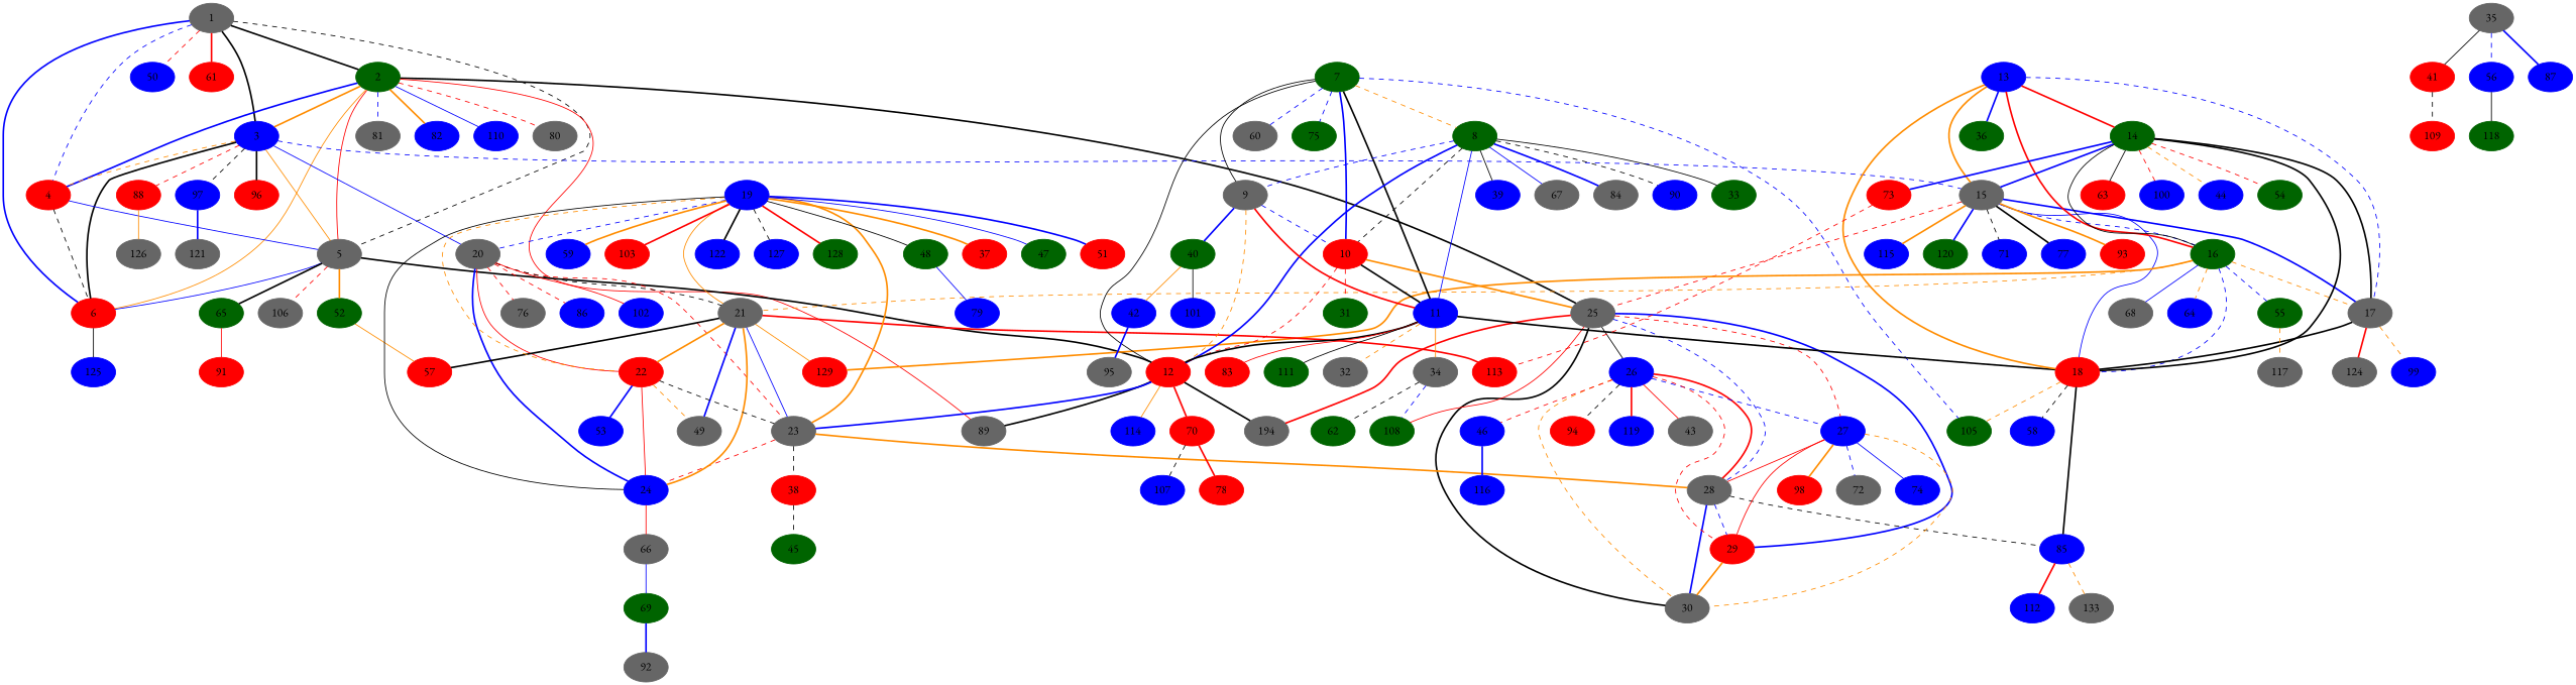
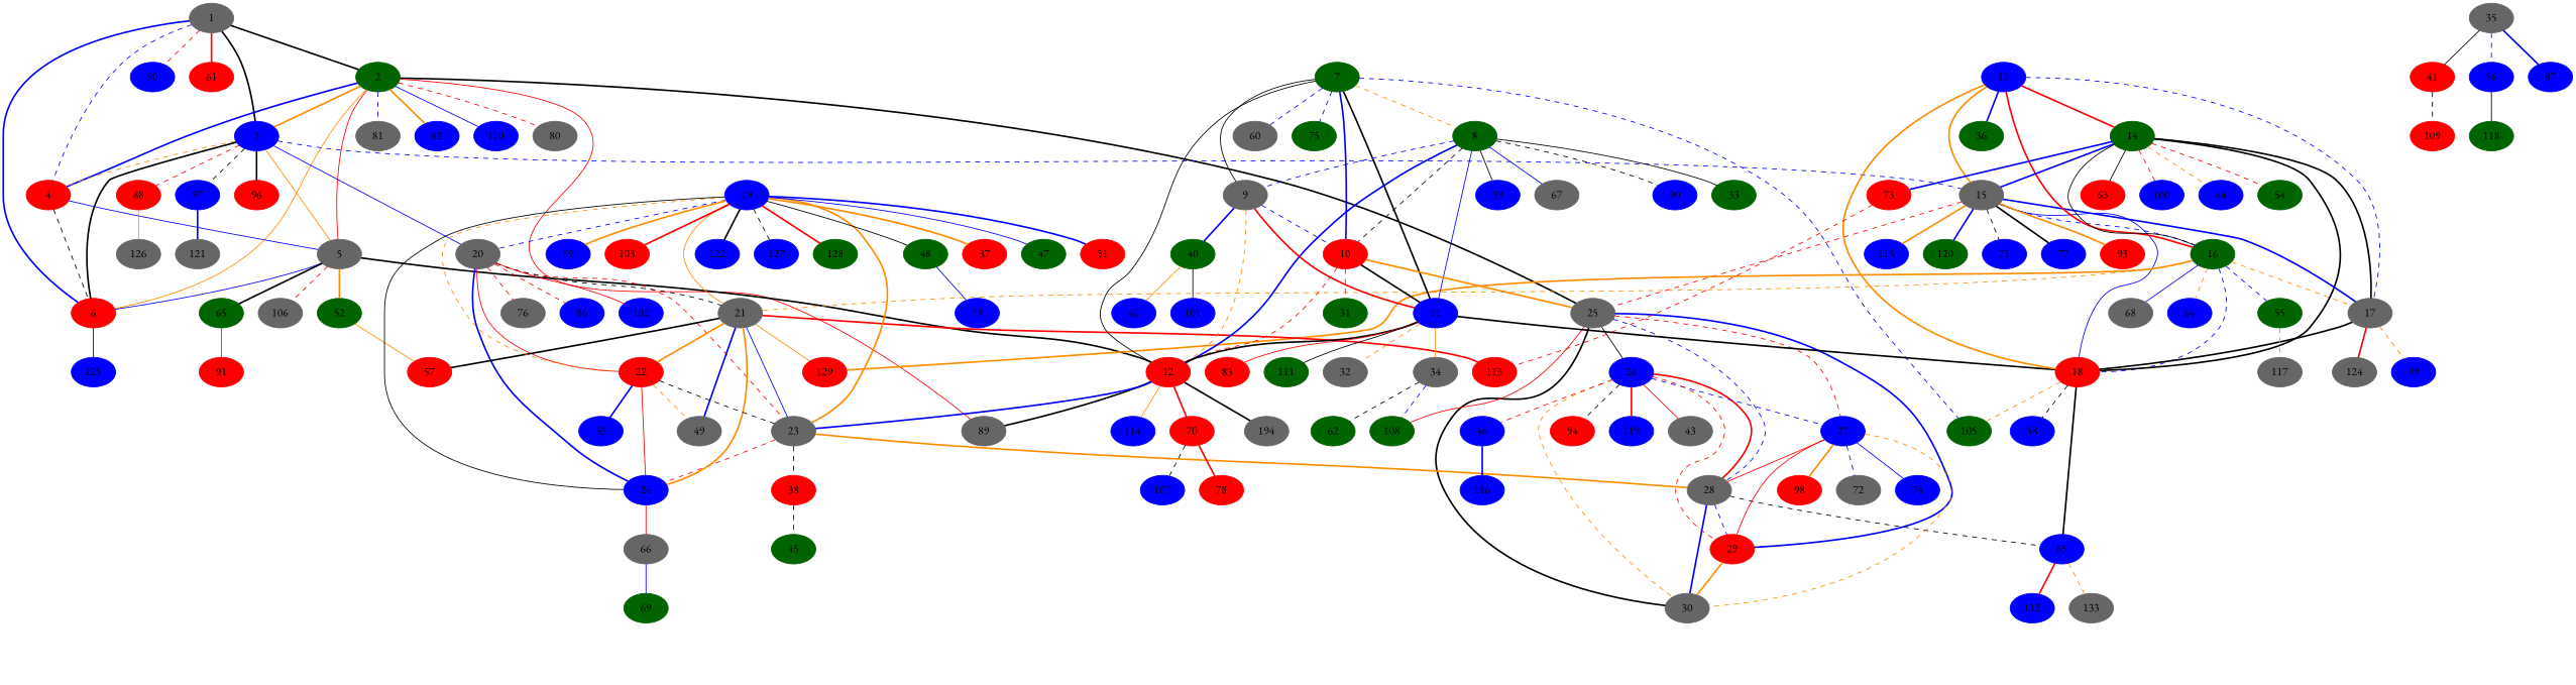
  graph {
    fontname="EB Garamond"
    node [color=blue fontname="EB Garamond" style=filled]
    edge [color=blue fontname="EB Garamond" style=bold]
    1 [color=gray40]
    2 [color=darkgreen]
    3
    4 [color=red]
    5 [color=gray40]
    6 [color=red]
    50
    61 [color=red]
    25 [color=gray40]
    80 [color=gray40]
    81 [color=gray40]
    82
    89 [color=gray40]
    110
    15 [color=gray40]
    20 [color=gray40]
    88 [color=red]
    96 [color=red]
    97
    12 [color=red]
    52 [color=darkgreen]
    65 [color=darkgreen]
    106 [color=gray40]
    125
    n25 [color=gray40 label=194]
    28 [color=gray40]
    26
    27
    29 [color=red]
    30 [color=gray40]
    108 [color=darkgreen]
    18 [color=red]
    16 [color=darkgreen]
    17 [color=gray40]
    71
    77
    93 [color=red]
    115
    120 [color=darkgreen]
    23 [color=gray40]
    21 [color=gray40]
    22 [color=red]
    24
    76 [color=gray40]
    86
    102
    126 [color=gray40]
    121 [color=gray40]
    70 [color=red]
    114
    57 [color=red]
    91 [color=red]
    7 [color=darkgreen]
    8 [color=darkgreen]
    9 [color=gray40]
    10 [color=red]
    11
    60 [color=gray40]
    75 [color=darkgreen]
    105 [color=darkgreen]
    33 [color=darkgreen]
    39
    67 [color=gray40]
-   84 [color=gray40]
    90
    40 [color=darkgreen]
    31 [color=darkgreen]
    32 [color=gray40]
    34 [color=gray40]
    83 [color=red]
    111 [color=darkgreen]
    42
    101
    58
    85
    62 [color=darkgreen]
    38 [color=red]
    78 [color=red]
    107
    13
    14 [color=darkgreen]
    36 [color=darkgreen]
    44
    54 [color=darkgreen]
    63 [color=red]
    73 [color=red]
    100
    55 [color=darkgreen]
    64
    68 [color=gray40]
    129 [color=red]
    99
    124 [color=gray40]
    113 [color=red]
    49 [color=gray40]
    117 [color=gray40]
    112
    n98 [color=gray40 label=133]
    19
    37 [color=red]
    47 [color=darkgreen]
    48 [color=darkgreen]
    51 [color=red]
    59
    103 [color=red]
    122
    127
    128 [color=darkgreen]
    53
    66 [color=gray40]
    79
    35 [color=gray40]
    41 [color=red]
    56
    87
    45 [color=darkgreen]
    69 [color=darkgreen]
    43 [color=gray40]
    46
    94 [color=red]
    119
    72 [color=gray40]
    74
    98 [color=red]
    116
    109 [color=red]
    118 [color=darkgreen]
-   95 [color=gray40]
-   92 [color=gray40]
    1 -- 2 [color=black]
    1 -- 3 [color=black]
    1 -- 4 [style=dashed]
-   1 -- 5 [color=black style=dashed]
    1 -- 6
    1 -- 50 [color=red style=dashed]
    1 -- 61 [color=red]
    2 -- 3 [color=darkorange]
    2 -- 4
    2 -- 5 [color=red style=solid]
    2 -- 6 [color=darkorange style=solid]
    2 -- 25 [color=black]
    2 -- 80 [color=red style=dashed]
    2 -- 81 [style=dashed]
    2 -- 82 [color=darkorange]
    2 -- 89 [color=red style=solid]
    2 -- 110 [style=solid]
    3 -- 4 [color=darkorange style=dashed]
    3 -- 5 [color=darkorange style=solid]
    3 -- 6 [color=black]
    3 -- 15 [style=dashed]
    3 -- 20 [style=solid]
    3 -- 88 [color=red style=dashed]
    3 -- 96 [color=black]
    3 -- 97 [color=black style=dashed]
    4 -- 5 [style=solid]
    4 -- 6 [color=black style=dashed]
    5 -- 6 [style=solid]
    5 -- 12 [color=black]
    5 -- 52 [color=darkorange]
    5 -- 65 [color=black]
    5 -- 106 [color=red style=dashed]
    6 -- 125 [color=black style=solid]
-   25 -- n25 [color=red]
    25 -- 28 [style=dashed]
    25 -- 26 [color=black style=solid]
    25 -- 27 [color=red style=dashed]
    25 -- 29
    25 -- 30 [color=black]
    25 -- 108 [color=red style=solid]
    15 -- 25 [color=red style=dashed]
    15 -- 18 [style=solid]
    15 -- 16 [style=dashed]
    15 -- 17
    15 -- 71 [color=black style=dashed]
    15 -- 77 [color=black]
    15 -- 93 [color=darkorange]
    15 -- 115 [color=darkorange]
    15 -- 120
    20 -- 23 [color=red style=dashed]
    20 -- 21 [color=black style=dashed]
    20 -- 22 [color=red style=solid]
    20 -- 24
    20 -- 76 [color=red style=dashed]
    20 -- 86 [color=red style=dashed]
    20 -- 102 [color=red style=solid]
    88 -- 126 [color=darkorange style=solid]
    97 -- 121
    12 -- 89 [color=black]
    12 -- n25 [color=black]
    12 -- 23
    12 -- 70 [color=red]
    12 -- 114 [color=darkorange style=solid]
    52 -- 57 [color=darkorange style=solid]
    65 -- 91 [color=red style=solid]
    28 -- 29 [style=dashed]
    28 -- 30
    28 -- 85 [color=black style=dashed]
    26 -- 28 [color=red]
    26 -- 27 [style=dashed]
    26 -- 29 [color=red style=dashed]
    26 -- 30 [color=darkorange style=dashed]
    26 -- 43 [color=red style=solid]
    26 -- 46 [color=red style=dashed]
    26 -- 94 [color=black style=dashed]
    26 -- 119 [color=red]
    27 -- 28 [color=red style=solid]
    27 -- 29 [color=red style=solid]
    27 -- 30 [color=darkorange style=dashed]
    27 -- 72 [style=dashed]
    27 -- 74 [style=solid]
    27 -- 98 [color=darkorange]
    29 -- 30 [color=darkorange]
    18 -- 105 [color=darkorange style=dashed]
    18 -- 58 [color=black style=dashed]
    18 -- 85 [color=black]
    16 -- 18 [style=dashed]
    16 -- 17 [color=darkorange style=dashed]
    16 -- 21 [color=darkorange style=dashed]
    16 -- 55 [style=dashed]
    16 -- 64 [color=darkorange style=dashed]
    16 -- 68 [style=solid]
    16 -- 129 [color=darkorange]
    17 -- 18 [color=black]
    17 -- 99 [color=darkorange style=dashed]
    17 -- 124 [color=red]
    23 -- 28 [color=darkorange]
    23 -- 24 [color=red style=dashed]
    23 -- 38 [color=black style=dashed]
    21 -- 23 [style=solid]
    21 -- 22 [color=darkorange]
    21 -- 24 [color=darkorange]
    21 -- 57 [color=black]
    21 -- 129 [color=darkorange style=solid]
    21 -- 113 [color=red]
    21 -- 49
    22 -- 23 [color=black style=dashed]
    22 -- 24 [color=red style=solid]
    22 -- 49 [color=darkorange style=dashed]
    22 -- 53
    24 -- 66 [color=red style=solid]
    70 -- 78 [color=red]
    70 -- 107 [color=black style=dashed]
    7 -- 12 [color=black style=solid]
    7 -- 8 [color=darkorange style=dashed]
    7 -- 9 [color=black style=solid]
    7 -- 10
    7 -- 11 [color=black]
    7 -- 60 [style=dashed]
    7 -- 75 [style=dashed]
    7 -- 105 [style=dashed]
    8 -- 12
    8 -- 9 [style=dashed]
    8 -- 10 [color=black style=dashed]
    8 -- 11 [style=solid]
    8 -- 33 [color=black style=solid]
    8 -- 39 [color=black style=solid]
    8 -- 67 [style=solid]
-   8 -- 84
    8 -- 90 [color=black style=dashed]
    9 -- 12 [color=darkorange style=dashed]
    9 -- 10 [style=dashed]
    9 -- 11 [color=red]
    9 -- 40
    10 -- 25 [color=darkorange]
    10 -- 12 [color=red style=dashed]
    10 -- 11 [color=black]
    10 -- 31 [color=red style=dashed]
    11 -- 12 [color=black]
    11 -- 18 [color=black]
    11 -- 32 [color=darkorange style=dashed]
    11 -- 34 [color=darkorange style=solid]
    11 -- 83 [color=red style=solid]
    11 -- 111 [color=black style=solid]
    40 -- 42 [color=darkorange style=solid]
    40 -- 101 [color=black style=solid]
    34 -- 108 [style=dashed]
    34 -- 62 [color=black style=dashed]
-   42 -- 95
    85 -- 112 [color=red]
    85 -- n98 [color=darkorange style=dashed]
    38 -- 45 [color=black style=dashed]
    13 -- 15 [color=darkorange]
    13 -- 18 [color=darkorange]
    13 -- 16 [color=red]
    13 -- 17 [style=dashed]
    13 -- 14 [color=red]
    13 -- 36
    14 -- 15
    14 -- 18 [color=black]
    14 -- 16 [color=black style=solid]
    14 -- 17 [color=black]
    14 -- 44 [color=darkorange style=dashed]
    14 -- 54 [color=red style=dashed]
    14 -- 63 [color=black style=solid]
    14 -- 73
    14 -- 100 [color=red style=dashed]
    73 -- 113 [color=red style=dashed]
    55 -- 117 [color=darkorange style=dashed]
    19 -- 20 [style=dashed]
    19 -- 23 [color=darkorange]
    19 -- 21 [color=darkorange style=solid]
    19 -- 22 [color=darkorange style=dashed]
    19 -- 24 [color=black style=solid]
    19 -- 37 [color=darkorange]
    19 -- 47 [style=solid]
    19 -- 48 [color=black style=solid]
    19 -- 51
    19 -- 59 [color=darkorange]
    19 -- 103 [color=red]
    19 -- 122 [color=black]
    19 -- 127 [color=black style=dashed]
    19 -- 128 [color=red]
    48 -- 79 [style=solid]
    66 -- 69 [style=solid]
    35 -- 41 [color=black style=solid]
    35 -- 56 [style=dashed]
    35 -- 87
    41 -- 109 [color=black style=dashed]
    56 -- 118 [color=black style=solid]
-   69 -- 92
    46 -- 116
  }
